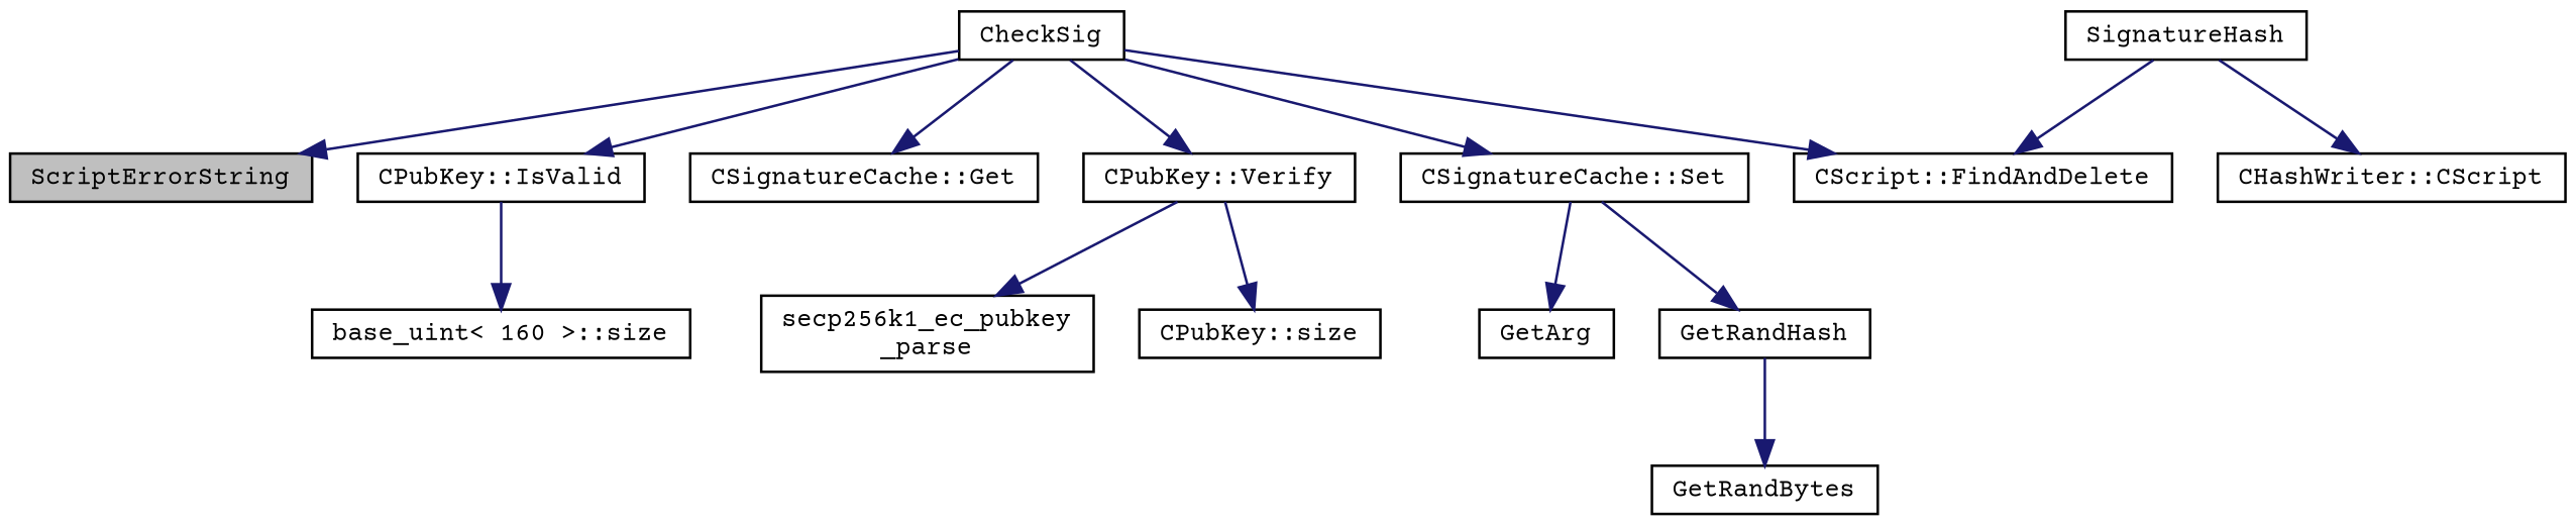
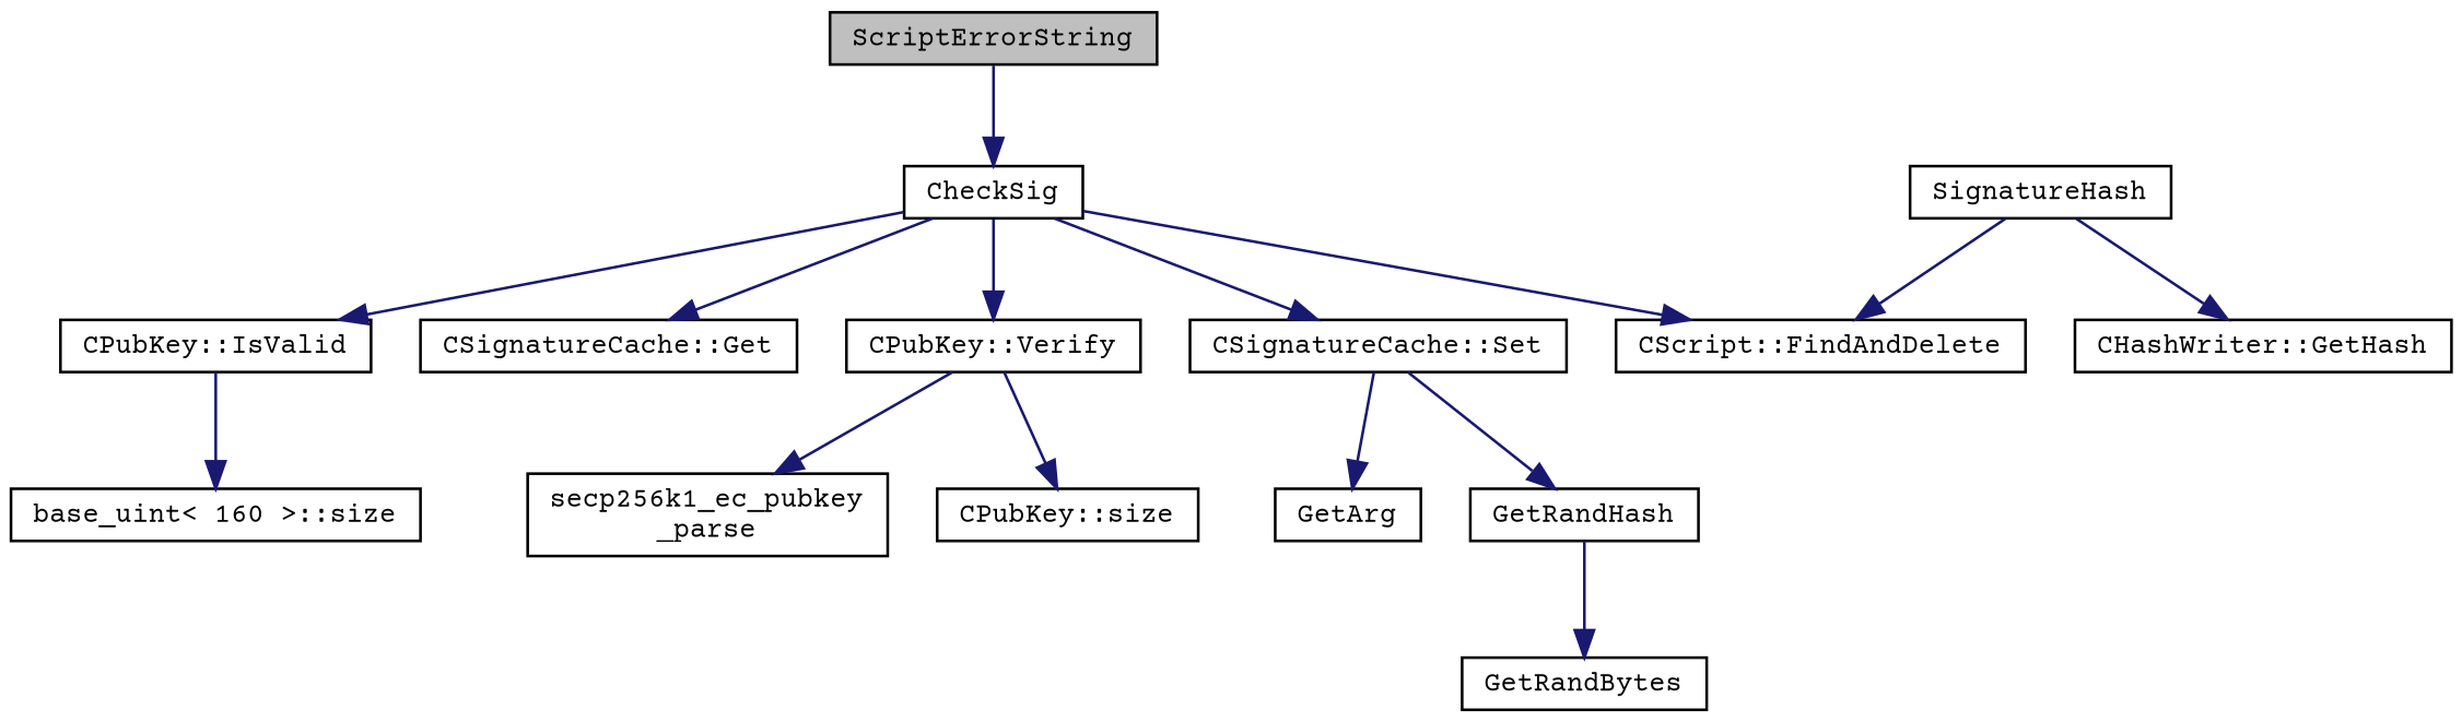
  digraph {
    fontname="Courier Prime"
    rankdir=TB
    node [color=black fillcolor=white fontname="Courier Prime" fontsize=10 shape=record style=filled]
    edge [color=midnightblue fontname="Courier Prime" fontsize=10 labelfontname=Helvetica labelfontsize=10 style=solid]
    n1 [fillcolor=grey75 fontcolor=black height=0.2 label=ScriptErrorString width=0.4]
    n2 [height=0.2 label=CheckSig width=0.4]
    n3 [height=0.2 label="CPubKey::IsValid" width=0.4]
    n4 [height=0.2 label="CSignatureCache::Get" width=0.4]
    n5 [height=0.2 label="CPubKey::Verify" width=0.4]
    n6 [height=0.2 label="CSignatureCache::Set" width=0.4]
    n7 [height=0.2 label="CScript::FindAndDelete" width=0.4]
    n8 [height=0.2 label="base_uint\< 160 \>::size" width=0.4]
    n9 [height=0.2 label=SignatureHash width=0.4]
-   n10 [height=0.2 label="CHashWriter::CScript" width=0.4]
+   n10 [height=0.2 label="CHashWriter::GetHash" width=0.4]
    n11 [height=0.2 label="secp256k1_ec_pubkey\l_parse" width=0.4]
    n12 [height=0.2 label="CPubKey::size" width=0.4]
    n13 [height=0.2 label=GetArg width=0.4]
    n14 [height=0.2 label=GetRandHash width=0.4]
    n15 [height=0.2 label=GetRandBytes width=0.4]
-   n2 -> n1
+   n1 -> n2
    n2 -> n3
    n2 -> n4
    n2 -> n5
    n2 -> n6
    n2 -> n7
    n3 -> n8
    n5 -> n11
    n5 -> n12
    n6 -> n13
    n6 -> n14
    n9 -> n7
    n9 -> n10
    n14 -> n15
  }
